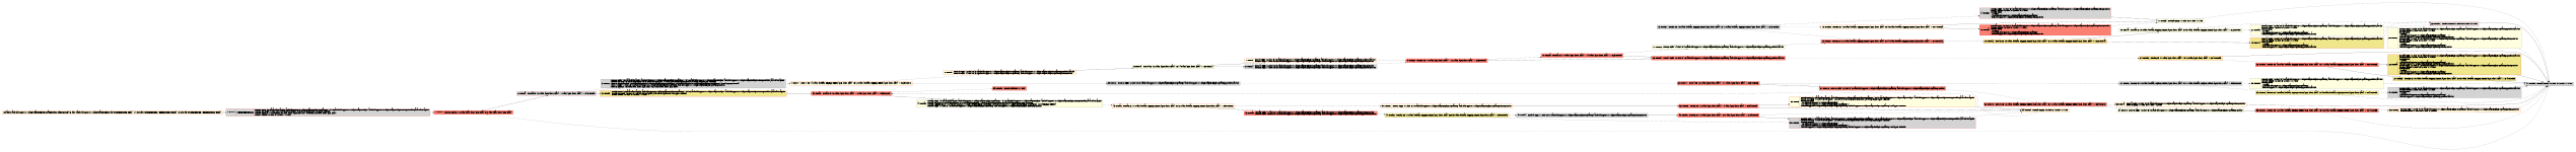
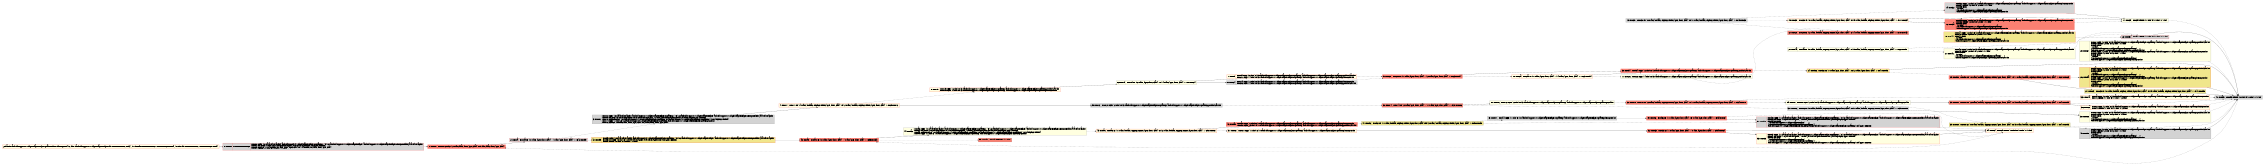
  digraph {
    rankdir=LR
    node [color=red fillcolor=lightyellow shape=record style=filled]
    edge [arrowhead=diamond style=dashed]
    n1 [fillcolor=lightgrey label="{0\:\ 0x0000|MTH_ENTER_BLOCK\l|0x0000: IGET  (r0 I:java.util.ArrayList\<android.support.v7.widget.AdapterHelper$UpdateOp\>) = (r6 I:android.support.v7.widget.AdapterHelper) android.support.v7.widget.AdapterHelper.mPostponedList java.util.ArrayList \l0x0002: INVOKE  (r0 I:int) = (r0 I:java.util.ArrayList) java.util.ArrayList.size():int type: VIRTUAL \l0x0006: CONST  (r1 I:?[boolean, int, float, short, byte, char]) = (1 ?[boolean, int, float, short, byte, char]) \l0x0007: ARITH  (r0 I:int) = (r0 I:int) \- (r1 I:int) \l}"]
    n2 [fillcolor=salmon label="{1\:\ 0x0008|0x0008: CONST  (r2 I:?[int, float, short, byte, char]) = (8 ?[int, float, short, byte, char]) \l}"]
    n3 [fillcolor=lightgrey label="{2\:\ 0x000a|0x000a: IF  (r0 I:?[int, byte, short, char]) \< (0 ?[int, byte, short, char])  \-\> B:42:0x0099 \l}"]
    n4 [color=gray40 fillcolor=lightgrey label="{3\:\ 0x000c|0x000c: IGET  (r3 I:java.util.ArrayList\<android.support.v7.widget.AdapterHelper$UpdateOp\>) = (r6 I:android.support.v7.widget.AdapterHelper) android.support.v7.widget.AdapterHelper.mPostponedList java.util.ArrayList \l0x000e: INVOKE  (r3 I:java.lang.Object) = (r3 I:java.util.ArrayList), (r0 I:int) java.util.ArrayList.get(int):java.lang.Object type: VIRTUAL \l0x0012: CHECK_CAST  (r3 I:android.support.v7.widget.AdapterHelper$UpdateOp) = (android.support.v7.widget.AdapterHelper$UpdateOp) (r3 I:?[OBJECT, ARRAY]) \l0x0014: IGET  (r4 I:int) = (r3 I:android.support.v7.widget.AdapterHelper$UpdateOp) android.support.v7.widget.AdapterHelper.UpdateOp.cmd int \l0x0016: CONST  (r5 I:?[int, float, short, byte, char]) = (2 ?[int, float, short, byte, char]) \l}"]
    n5 [fillcolor=khaki label="{42\:\ 0x0099|0x0099: IGET  (r8 I:java.util.ArrayList\<android.support.v7.widget.AdapterHelper$UpdateOp\>) = (r6 I:android.support.v7.widget.AdapterHelper) android.support.v7.widget.AdapterHelper.mPostponedList java.util.ArrayList \l0x009b: INVOKE  (r8 I:int) = (r8 I:java.util.ArrayList) java.util.ArrayList.size():int type: VIRTUAL \l0x009f: ARITH  (r8 I:int) = (r8 I:int) \- (r1 I:int) \l}"]
    n6 [label="{4\:\ 0x0017|0x0017: IF  (r4 I:?[int, boolean, OBJECT, ARRAY, byte, short, char]) != (r2 I:?[int, boolean, OBJECT, ARRAY, byte, short, char])  \-\> B:29:0x0072 \l}"]
    n7 [fillcolor=salmon label="{43\:\ 0x00a0|0x00a0: IF  (r8 I:?[int, byte, short, char]) \< (0 ?[int, byte, short, char])  \-\> B:55:0x00d0 \l}"]
    n8 [label="{5\:\ 0x0019|0x0019: IGET  (r2 I:int) = (r3 I:android.support.v7.widget.AdapterHelper$UpdateOp) android.support.v7.widget.AdapterHelper.UpdateOp.positionStart int \l0x001b: IGET  (r4 I:int) = (r3 I:android.support.v7.widget.AdapterHelper$UpdateOp) android.support.v7.widget.AdapterHelper.UpdateOp.itemCount int \l}"]
    n9 [color=gray40 fillcolor=lightgrey label="{29\:\ 0x0072|0x0072: IGET  (r2 I:int) = (r3 I:android.support.v7.widget.AdapterHelper$UpdateOp) android.support.v7.widget.AdapterHelper.UpdateOp.positionStart int \l}"]
    n10 [color=gray40 label="{6\:\ 0x001d|0x001d: IF  (r2 I:?[int, byte, short, char]) \>= (r4 I:?[int, byte, short, char])  \-\> B:8:0x0024 \l}"]
    n11 [color=gray40 fillcolor=salmon label="{30\:\ 0x0074|0x0074: IF  (r2 I:?[int, byte, short, char]) \> (r7 I:?[int, byte, short, char])  \-\> B:37:0x0086 \l}"]
    n12 [label="{7\:\ 0x001f|0x001f: IGET  (r2 I:int) = (r3 I:android.support.v7.widget.AdapterHelper$UpdateOp) android.support.v7.widget.AdapterHelper.UpdateOp.positionStart int \l0x0021: IGET  (r4 I:int) = (r3 I:android.support.v7.widget.AdapterHelper$UpdateOp) android.support.v7.widget.AdapterHelper.UpdateOp.itemCount int \l}"]
    n13 [color=gray40 fillcolor=lightgrey label="{8\:\ 0x0024|0x0024: IGET  (r2 I:int) = (r3 I:android.support.v7.widget.AdapterHelper$UpdateOp) android.support.v7.widget.AdapterHelper.UpdateOp.itemCount int \l0x0026: IGET  (r4 I:int) = (r3 I:android.support.v7.widget.AdapterHelper$UpdateOp) android.support.v7.widget.AdapterHelper.UpdateOp.positionStart int \l}"]
    n14 [fillcolor=salmon label="{9\:\ 0x0028|0x0028: IF  (r7 I:?[int, byte, short, char]) \< (r2 I:?[int, byte, short, char])  \-\> B:23:0x0054 \l}"]
-   n15 [fillcolor=salmon label="{10\:\ 0x002a|0x002a: IF  (r7 I:?[int, byte, short, char]) \> (r4 I:?[int, byte, short, char])  \-\> B:23:0x0054 \l}"]
+   n15 [label="{10\:\ 0x002a|0x002a: IF  (r7 I:?[int, byte, short, char]) \> (r4 I:?[int, byte, short, char])  \-\> B:23:0x0054 \l}"]
    n16 [fillcolor=salmon label="{23\:\ 0x0054|0x0054: IGET  (r2 I:int) = (r3 I:android.support.v7.widget.AdapterHelper$UpdateOp) android.support.v7.widget.AdapterHelper.UpdateOp.positionStart int \l}"]
    n17 [color=gray40 label="{11\:\ 0x002c|0x002c: IGET  (r4 I:int) = (r3 I:android.support.v7.widget.AdapterHelper$UpdateOp) android.support.v7.widget.AdapterHelper.UpdateOp.positionStart int \l}"]
    n18 [fillcolor=khaki label="{24\:\ 0x0056|0x0056: IF  (r7 I:?[int, byte, short, char]) \>= (r2 I:?[int, byte, short, char])  \-\> B:41:0x0095 \l}"]
    n19 [color=gray40 fillcolor=salmon label="{12\:\ 0x002e|0x002e: IF  (r2 I:?[int, boolean, OBJECT, ARRAY, byte, short, char]) != (r4 I:?[int, boolean, OBJECT, ARRAY, byte, short, char])  \-\> B:18:0x0042 \l}"]
-   n20 [fillcolor=khaki label="{18\:\ 0x0042|0x0042: IF  (r8 I:?[int, boolean, OBJECT, ARRAY, byte, short, char]) != (r1 I:?[int, boolean, OBJECT, ARRAY, byte, short, char])  \-\> B:20:0x004a \l}"]
    n21 [color=gray40 fillcolor=lightgrey label="{13\:\ 0x0030|0x0030: IF  (r8 I:?[int, boolean, OBJECT, ARRAY, byte, short, char]) != (r1 I:?[int, boolean, OBJECT, ARRAY, byte, short, char])  \-\> B:15:0x0038 \l}"]
    n22 [fillcolor=lightgrey label="{14\:\ 0x0032|0x0032: IGET  (r2 I:int) = (r3 I:android.support.v7.widget.AdapterHelper$UpdateOp) android.support.v7.widget.AdapterHelper.UpdateOp.itemCount int \l0x0034: ARITH  (r2 I:int) = (r2 I:int) + (r1 I:int) \l0x0035: IPUT  \l  (r2 I:int)\l  (r3 I:android.support.v7.widget.AdapterHelper$UpdateOp)\l android.support.v7.widget.AdapterHelper.UpdateOp.itemCount int \l}"]
    n23 [label="{15\:\ 0x0038|0x0038: IF  (r8 I:?[int, boolean, OBJECT, ARRAY, byte, short, char]) != (r5 I:?[int, boolean, OBJECT, ARRAY, byte, short, char])  \-\> B:17:0x003f \l}"]
    n24 [fillcolor=khaki label="{19\:\ 0x0044|0x0044: IGET  (r2 I:int) = (r3 I:android.support.v7.widget.AdapterHelper$UpdateOp) android.support.v7.widget.AdapterHelper.UpdateOp.positionStart int \l0x0046: ARITH  (r2 I:int) = (r2 I:int) + (r1 I:int) \l0x0047: IPUT  \l  (r2 I:int)\l  (r3 I:android.support.v7.widget.AdapterHelper$UpdateOp)\l android.support.v7.widget.AdapterHelper.UpdateOp.positionStart int \l}"]
    n25 [color=gray40 label="{20\:\ 0x004a|0x004a: IF  (r8 I:?[int, boolean, OBJECT, ARRAY, byte, short, char]) != (r5 I:?[int, boolean, OBJECT, ARRAY, byte, short, char])  \-\> B:22:0x0051 \l}"]
    n26 [color=gray40 label="{17\:\ 0x003f|0x003f: ARITH  (r7 I:int) = (r7 I:int) + (1 int) \l}"]
    n27 [fillcolor=salmon label="{16\:\ 0x003a|0x003a: IGET  (r2 I:int) = (r3 I:android.support.v7.widget.AdapterHelper$UpdateOp) android.support.v7.widget.AdapterHelper.UpdateOp.itemCount int \l0x003c: ARITH  (r2 I:int) = (r2 I:int) \- (r1 I:int) \l0x003d: IPUT  \l  (r2 I:int)\l  (r3 I:android.support.v7.widget.AdapterHelper$UpdateOp)\l android.support.v7.widget.AdapterHelper.UpdateOp.itemCount int \l}"]
    n28 [color=gray40 fillcolor=lightgrey label="{41\:\ 0x0095|0x0095: ARITH  (r0 I:int) = (r0 I:int) + (\-1 int) \l}"]
    n29 [fillcolor=lightgrey label="{22\:\ 0x0051|0x0051: ARITH  (r7 I:int) = (r7 I:int) + (\-1 int) \l}"]
    n30 [color=gray40 label="{21\:\ 0x004c|0x004c: IGET  (r2 I:int) = (r3 I:android.support.v7.widget.AdapterHelper$UpdateOp) android.support.v7.widget.AdapterHelper.UpdateOp.positionStart int \l0x004e: ARITH  (r2 I:int) = (r2 I:int) \- (r1 I:int) \l0x004f: IPUT  \l  (r2 I:int)\l  (r3 I:android.support.v7.widget.AdapterHelper$UpdateOp)\l android.support.v7.widget.AdapterHelper.UpdateOp.positionStart int \l}"]
    n31 [fillcolor=salmon label="{25\:\ 0x0058|0x0058: IF  (r8 I:?[int, boolean, OBJECT, ARRAY, byte, short, char]) != (r1 I:?[int, boolean, OBJECT, ARRAY, byte, short, char])  \-\> B:27:0x0065 \l}"]
    n32 [fillcolor=khaki label="{26\:\ 0x005a|0x005a: IGET  (r2 I:int) = (r3 I:android.support.v7.widget.AdapterHelper$UpdateOp) android.support.v7.widget.AdapterHelper.UpdateOp.positionStart int \l0x005c: ARITH  (r2 I:int) = (r2 I:int) + (r1 I:int) \l0x005d: IPUT  \l  (r2 I:int)\l  (r3 I:android.support.v7.widget.AdapterHelper$UpdateOp)\l android.support.v7.widget.AdapterHelper.UpdateOp.positionStart int \l0x005f: IGET  (r2 I:int) = (r3 I:android.support.v7.widget.AdapterHelper$UpdateOp) android.support.v7.widget.AdapterHelper.UpdateOp.itemCount int \l0x0061: ARITH  (r2 I:int) = (r2 I:int) + (r1 I:int) \l0x0062: IPUT  \l  (r2 I:int)\l  (r3 I:android.support.v7.widget.AdapterHelper$UpdateOp)\l android.support.v7.widget.AdapterHelper.UpdateOp.itemCount int \l}"]
    n33 [color=gray40 fillcolor=khaki label="{27\:\ 0x0065|0x0065: IF  (r8 I:?[int, boolean, OBJECT, ARRAY, byte, short, char]) != (r5 I:?[int, boolean, OBJECT, ARRAY, byte, short, char])  \-\> B:41:0x0095 \l}"]
    n34 [color=gray40 label="{28\:\ 0x0067|0x0067: IGET  (r2 I:int) = (r3 I:android.support.v7.widget.AdapterHelper$UpdateOp) android.support.v7.widget.AdapterHelper.UpdateOp.positionStart int \l0x0069: ARITH  (r2 I:int) = (r2 I:int) \- (r1 I:int) \l0x006a: IPUT  \l  (r2 I:int)\l  (r3 I:android.support.v7.widget.AdapterHelper$UpdateOp)\l android.support.v7.widget.AdapterHelper.UpdateOp.positionStart int \l0x006c: IGET  (r2 I:int) = (r3 I:android.support.v7.widget.AdapterHelper$UpdateOp) android.support.v7.widget.AdapterHelper.UpdateOp.itemCount int \l0x006e: ARITH  (r2 I:int) = (r2 I:int) \- (r1 I:int) \l0x006f: IPUT  \l  (r2 I:int)\l  (r3 I:android.support.v7.widget.AdapterHelper$UpdateOp)\l android.support.v7.widget.AdapterHelper.UpdateOp.itemCount int \l}"]
-   n35 [color=gray40 fillcolor=salmon label="{31\:\ 0x0076|0x0076: IGET  (r2 I:int) = (r3 I:android.support.v7.widget.AdapterHelper$UpdateOp) android.support.v7.widget.AdapterHelper.UpdateOp.cmd int \l}"]
+   n35 [color=gray40 label="{31\:\ 0x0076|0x0076: IGET  (r2 I:int) = (r3 I:android.support.v7.widget.AdapterHelper$UpdateOp) android.support.v7.widget.AdapterHelper.UpdateOp.cmd int \l}"]
    n36 [color=gray40 fillcolor=lightgrey label="{37\:\ 0x0086|0x0086: IF  (r8 I:?[int, boolean, OBJECT, ARRAY, byte, short, char]) != (r1 I:?[int, boolean, OBJECT, ARRAY, byte, short, char])  \-\> B:39:0x008e \l}"]
    n37 [color=gray40 fillcolor=salmon label="{32\:\ 0x0078|0x0078: IF  (r2 I:?[int, boolean, OBJECT, ARRAY, byte, short, char]) != (r1 I:?[int, boolean, OBJECT, ARRAY, byte, short, char])  \-\> B:34:0x007e \l}"]
    n38 [color=gray40 label="{38\:\ 0x0088|0x0088: IGET  (r2 I:int) = (r3 I:android.support.v7.widget.AdapterHelper$UpdateOp) android.support.v7.widget.AdapterHelper.UpdateOp.positionStart int \l0x008a: ARITH  (r2 I:int) = (r2 I:int) + (r1 I:int) \l0x008b: IPUT  \l  (r2 I:int)\l  (r3 I:android.support.v7.widget.AdapterHelper$UpdateOp)\l android.support.v7.widget.AdapterHelper.UpdateOp.positionStart int \l}"]
    n39 [color=gray40 fillcolor=khaki label="{39\:\ 0x008e|0x008e: IF  (r8 I:?[int, boolean, OBJECT, ARRAY, byte, short, char]) != (r5 I:?[int, boolean, OBJECT, ARRAY, byte, short, char])  \-\> B:41:0x0095 \l}"]
    n40 [label="{33\:\ 0x007a|0x007a: IGET  (r2 I:int) = (r3 I:android.support.v7.widget.AdapterHelper$UpdateOp) android.support.v7.widget.AdapterHelper.UpdateOp.itemCount int \l0x007c: ARITH  (r7 I:int) = (r7 I:int) \- (r2 I:int) \l}"]
    n41 [color=gray40 label="{34\:\ 0x007e|0x007e: IGET  (r2 I:int) = (r3 I:android.support.v7.widget.AdapterHelper$UpdateOp) android.support.v7.widget.AdapterHelper.UpdateOp.cmd int \l}"]
    n42 [color=gray40 fillcolor=salmon label="{35\:\ 0x0080|0x0080: IF  (r2 I:?[int, boolean, OBJECT, ARRAY, byte, short, char]) != (r5 I:?[int, boolean, OBJECT, ARRAY, byte, short, char])  \-\> B:41:0x0095 \l}"]
    n43 [label="{36\:\ 0x0082|0x0082: IGET  (r2 I:int) = (r3 I:android.support.v7.widget.AdapterHelper$UpdateOp) android.support.v7.widget.AdapterHelper.UpdateOp.itemCount int \l0x0084: ARITH  (r7 I:int) = (r7 I:int) + (r2 I:int) \l}"]
    n44 [color=gray40 fillcolor=lightgrey label="{40\:\ 0x0090|0x0090: IGET  (r2 I:int) = (r3 I:android.support.v7.widget.AdapterHelper$UpdateOp) android.support.v7.widget.AdapterHelper.UpdateOp.positionStart int \l0x0092: ARITH  (r2 I:int) = (r2 I:int) \- (r1 I:int) \l0x0093: IPUT  \l  (r2 I:int)\l  (r3 I:android.support.v7.widget.AdapterHelper$UpdateOp)\l android.support.v7.widget.AdapterHelper.UpdateOp.positionStart int \l}"]
    n45 [color=gray40 label="{44\:\ 0x00a2|0x00a2: IGET  (r0 I:java.util.ArrayList\<android.support.v7.widget.AdapterHelper$UpdateOp\>) = (r6 I:android.support.v7.widget.AdapterHelper) android.support.v7.widget.AdapterHelper.mPostponedList java.util.ArrayList \l0x00a4: INVOKE  (r0 I:java.lang.Object) = (r0 I:java.util.ArrayList), (r8 I:int) java.util.ArrayList.get(int):java.lang.Object type: VIRTUAL \l0x00a8: CHECK_CAST  (r0 I:android.support.v7.widget.AdapterHelper$UpdateOp) = (android.support.v7.widget.AdapterHelper$UpdateOp) (r0 I:?[OBJECT, ARRAY]) \l0x00aa: IGET  (r1 I:int) = (r0 I:android.support.v7.widget.AdapterHelper$UpdateOp) android.support.v7.widget.AdapterHelper.UpdateOp.cmd int \l}"]
    n46 [color=gray40 fillcolor=salmon label="{55\:\ 0x00d0|0x00d0: RETURN  (r7 I:int) \l}"]
    n47 [label="{45\:\ 0x00ac|0x00ac: IF  (r1 I:?[int, boolean, OBJECT, ARRAY, byte, short, char]) != (r2 I:?[int, boolean, OBJECT, ARRAY, byte, short, char])  \-\> B:51:0x00c1 \l}"]
    n48 [fillcolor=salmon label="{46\:\ 0x00ae|0x00ae: IGET  (r1 I:int) = (r0 I:android.support.v7.widget.AdapterHelper$UpdateOp) android.support.v7.widget.AdapterHelper.UpdateOp.itemCount int \l0x00b0: IGET  (r3 I:int) = (r0 I:android.support.v7.widget.AdapterHelper$UpdateOp) android.support.v7.widget.AdapterHelper.UpdateOp.positionStart int \l}"]
    n49 [label="{51\:\ 0x00c1|0x00c1: IGET  (r1 I:int) = (r0 I:android.support.v7.widget.AdapterHelper$UpdateOp) android.support.v7.widget.AdapterHelper.UpdateOp.itemCount int \l}"]
    n50 [color=gray40 fillcolor=khaki label="{47\:\ 0x00b2|0x00b2: IF  (r1 I:?[int, boolean, OBJECT, ARRAY, byte, short, char]) == (r3 I:?[int, boolean, OBJECT, ARRAY, byte, short, char])  \-\> B:50:0x00b8 \l}"]
    n51 [fillcolor=salmon label="{52\:\ 0x00c3|0x00c3: IF  (r1 I:?[int, byte, short, char]) \> (0 ?[int, byte, short, char])  \-\> B:54:0x00cd \l}"]
    n52 [color=gray40 fillcolor=lightgrey label="{48\:\ 0x00b4|0x00b4: IGET  (r1 I:int) = (r0 I:android.support.v7.widget.AdapterHelper$UpdateOp) android.support.v7.widget.AdapterHelper.UpdateOp.itemCount int \l}"]
    n53 [fillcolor=lightgrey label="{50\:\ 0x00b8|0x00b8: IGET  (r1 I:java.util.ArrayList\<android.support.v7.widget.AdapterHelper$UpdateOp\>) = (r6 I:android.support.v7.widget.AdapterHelper) android.support.v7.widget.AdapterHelper.mPostponedList java.util.ArrayList \l0x00ba: INVOKE  (r1 I:java.util.ArrayList), (r8 I:int) java.util.ArrayList.remove(int):java.lang.Object type: VIRTUAL \l0x00bd: INVOKE  \l  (r6 I:android.support.v7.widget.AdapterHelper)\l  (r0 I:android.support.v7.widget.AdapterHelper$UpdateOp)\l android.support.v7.widget.AdapterHelper.recycleUpdateOp(android.support.v7.widget.AdapterHelper$UpdateOp):void type: VIRTUAL \l}"]
    n54 [fillcolor=salmon label="{49\:\ 0x00b6|0x00b6: IF  (r1 I:?[int, byte, short, char]) \>= (0 ?[int, byte, short, char])  \-\> B:54:0x00cd \l}"]
    n55 [label="{54\:\ 0x00cd|0x00cd: ARITH  (r8 I:int) = (r8 I:int) + (\-1 int) \l}"]
    n56 [label="{53\:\ 0x00c5|0x00c5: IGET  (r1 I:java.util.ArrayList\<android.support.v7.widget.AdapterHelper$UpdateOp\>) = (r6 I:android.support.v7.widget.AdapterHelper) android.support.v7.widget.AdapterHelper.mPostponedList java.util.ArrayList \l0x00c7: INVOKE  (r1 I:java.util.ArrayList), (r8 I:int) java.util.ArrayList.remove(int):java.lang.Object type: VIRTUAL \l0x00ca: INVOKE  \l  (r6 I:android.support.v7.widget.AdapterHelper)\l  (r0 I:android.support.v7.widget.AdapterHelper$UpdateOp)\l android.support.v7.widget.AdapterHelper.recycleUpdateOp(android.support.v7.widget.AdapterHelper$UpdateOp):void type: VIRTUAL \l}"]
    n57 [label="{private int android.support.v7.widget.AdapterHelper.updatePositionWithPostponed((r6 'this' I:android.support.v7.widget.AdapterHelper A[IMMUTABLE_TYPE, THIS]), (r7 I:int A[IMMUTABLE_TYPE, METHOD_ARGUMENT]), (r8 I:int A[IMMUTABLE_TYPE, METHOD_ARGUMENT])) }"]
    n1 -> n2
    n2 -> n3 [style=solid]
    n3 -> n4 [arrowhead=tee]
    n3 -> n5 [arrowhead=tee style=solid]
    n4 -> n6 [style=solid]
    n5 -> n7 [arrowhead=tee style=solid]
    n6 -> n8
    n6 -> n9 [arrowhead=tee style=solid]
    n7 -> n45 [style=solid]
    n7 -> n46 [arrowhead=tee]
    n8 -> n10 [arrowhead=tee style=solid]
    n9 -> n11 [arrowhead=tee]
    n10 -> n12 [arrowhead=tee style=solid]
    n10 -> n13 [style=solid]
    n11 -> n35 [arrowhead=tee style=solid]
    n11 -> n36 [arrowhead=tee]
    n12 -> n14
    n13 -> n14 [arrowhead=tee]
    n14 -> n15
    n14 -> n16 [arrowhead=tee style=solid]
    n15 -> n16 [arrowhead=tee style=solid]
    n15 -> n17 [arrowhead=tee]
    n16 -> n18
    n17 -> n19 [arrowhead=tee]
    n18 -> n28 [style=solid]
    n18 -> n31 [arrowhead=tee]
-   n19 -> n20 [arrowhead=tee]
-   n20 -> n24 [style=solid]
-   n20 -> n25 [style=solid]
    n21 -> n19
    n21 -> n22
    n21 -> n23
    n22 -> n26 [arrowhead=tee style=solid]
    n23 -> n26 [arrowhead=tee style=solid]
    n23 -> n27 [style=solid]
    n24 -> n29
    n25 -> n29 [arrowhead=tee]
    n25 -> n30 [arrowhead=tee]
    n26 -> n28 [arrowhead=tee]
    n27 -> n26
    n28 -> n2 [arrowhead=tee]
    n29 -> n28 [style=solid]
    n30 -> n29 [arrowhead=tee]
    n31 -> n32 [style=solid]
    n31 -> n33 [arrowhead=tee style=solid]
    n32 -> n28 [style=solid]
    n33 -> n28 [style=solid]
    n34 -> n28 [arrowhead=tee]
    n35 -> n37 [arrowhead=tee]
    n36 -> n38 [style=solid]
    n36 -> n39 [arrowhead=tee]
    n37 -> n40 [arrowhead=tee]
    n37 -> n41
    n38 -> n28
    n39 -> n28
    n39 -> n44 [arrowhead=tee]
    n40 -> n28 [style=solid]
    n41 -> n42 [arrowhead=tee style=solid]
    n42 -> n28 [arrowhead=tee]
    n42 -> n43 [style=solid]
    n43 -> n28 [arrowhead=tee]
    n44 -> n28 [style=solid]
    n45 -> n47
    n47 -> n48 [style=solid]
    n47 -> n49
    n48 -> n50 [arrowhead=tee]
    n49 -> n51 [style=solid]
    n50 -> n52
    n50 -> n53 [arrowhead=tee]
    n51 -> n55 [style=solid]
    n51 -> n56 [style=solid]
    n52 -> n54 [style=solid]
    n53 -> n55 [arrowhead=tee]
    n54 -> n53 [style=solid]
    n54 -> n55
    n55 -> n7
    n56 -> n55 [arrowhead=tee style=solid]
    n57 -> n1 [arrowhead=tee style=solid]
  }
